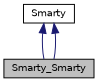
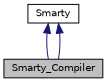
  digraph {
    fontname="DejaVu Sans"
    node [color=black fontname="DejaVu Sans" fontsize=10 shape=record]
    edge [color=midnightblue dir=back fontname="DejaVu Sans" fontsize=10 labelfontname="FreeSans.ttf" labelfontsize=10 style=solid]
-   n1 [fillcolor=grey75 fontcolor=black height=0.2 label=Smarty_Smarty style=filled width=0.4]
+   n1 [fillcolor=grey75 fontcolor=black height=0.2 label=Smarty_Compiler style=filled width=0.4]
    n2 [height=0.2 label=Smarty width=0.4]
    n2 -> n1
    n2 -> n1
  }
